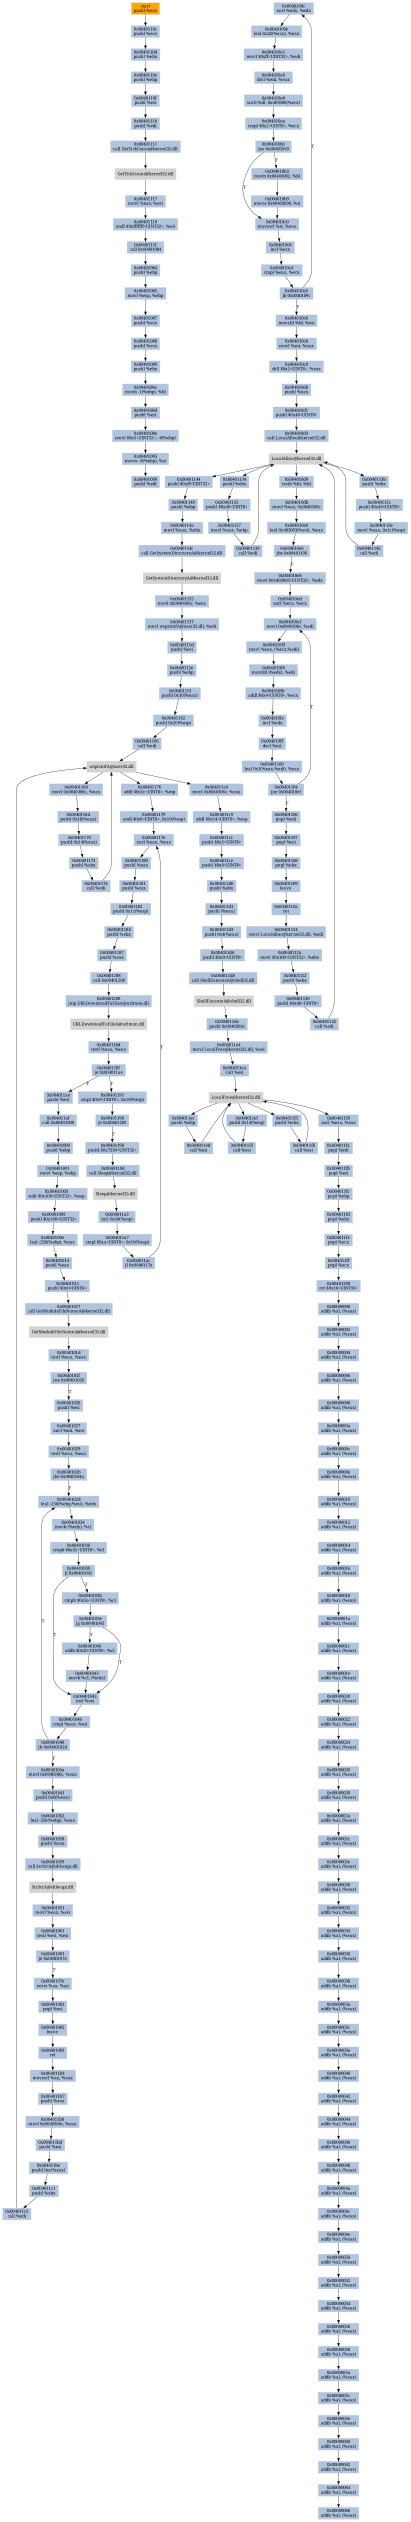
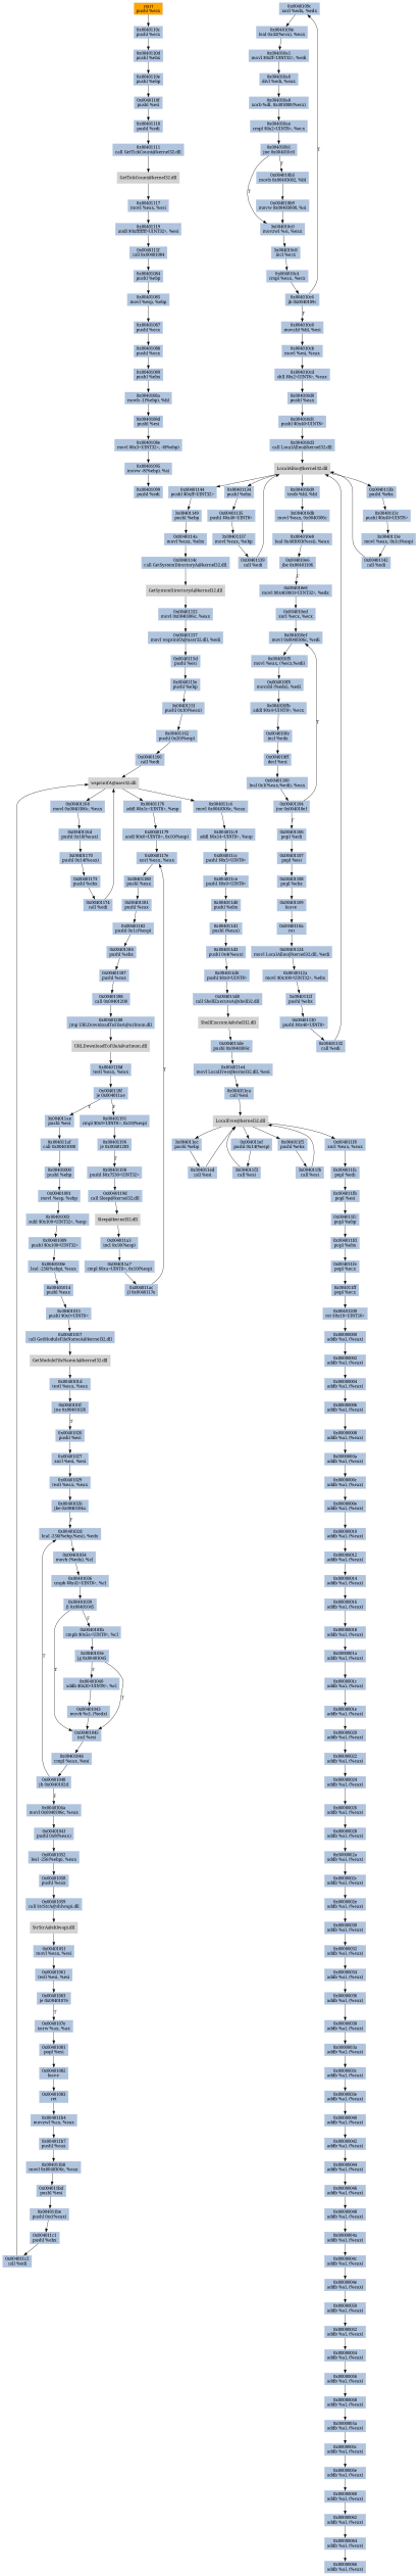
  digraph {
    fontname="Noto Serif"
    node [color=lightsteelblue fillcolor=lightsteelblue fontname="Noto Serif" shape=rectangle style=filled]
    edge [color="#000000" fontname="Noto Serif"]
    n1 [color=lightgrey fillcolor=orange label="start\npushl %ecx"]
    n2 [label="0x0040110c\npushl %ecx"]
    n3 [label="0x0040110d\npushl %ebx"]
    n4 [label="0x0040110e\npushl %ebp"]
    n5 [label="0x0040110f\npushl %esi"]
    n6 [label="0x00401110\npushl %edi"]
    n7 [label="0x00401111\ncall GetTickCount@kernel32.dll"]
    n8 [color=lightgrey fillcolor=lightgrey label="GetTickCount@kernel32.dll"]
    n9 [label="0x00401117\nmovl %eax, %esi"]
    n10 [label="0x00401119\nandl $0xfffffff<UINT32>, %esi"]
    n11 [label="0x0040111f\ncall 0x00401084"]
    n12 [label="0x00401084\npushl %ebp"]
    n13 [label="0x00401085\nmovl %esp, %ebp"]
    n14 [label="0x00401087\npushl %ecx"]
    n15 [label="0x00401088\npushl %ecx"]
    n16 [label="0x00401089\npushl %ebx"]
    n17 [label="0x0040108a\nmovb -1(%ebp), %bl"]
    n18 [label="0x0040108d\npushl %esi"]
    n19 [label="0x0040108e\nmovl $0x3<UINT32>, -8(%ebp)"]
    n20 [label="0x00401095\nmovw -8(%ebp), %si"]
    n21 [label="0x00401099\npushl %edi"]
    n22 [label="0x0040109c\nxorl %edx, %edx"]
    n23 [label="0x0040109e\nleal 0x42(%ecx), %eax"]
    n24 [label="0x004010a1\nmovl $0xff<UINT32>, %edi"]
    n25 [label="0x004010a6\ndivl %edi, %eax"]
    n26 [label="0x004010a8\nxorb %dl, 0x403000(%ecx)"]
    n27 [label="0x004010ae\ncmpl $0x2<UINT8>, %ecx"]
    n28 [label="0x004010b1\njne 0x004010c0"]
    n29 [label="0x004010c0\nmovzwl %si, %eax"]
    n30 [label="0x004010b3\nmovb 0x00403002, %bl"]
    n31 [label="0x004010c8\nincl %ecx"]
    n32 [label="0x004010b9\nmovw 0x00403000, %si"]
    n33 [label="0x004010c4\ncmpl %eax, %ecx"]
    n34 [label="0x004010c6\njb 0x0040109c"]
    n35 [label="0x004010c8\nmovzbl %bl, %esi"]
    n36 [label="0x004010cb\nmovl %esi, %eax"]
    n37 [label="0x004010cd\nshll $0x2<UINT8>, %eax"]
    n38 [label="0x004010d0\npushl %eax"]
    n39 [label="0x004010d1\npushl $0x40<UINT8>"]
    n40 [label="0x004010d3\ncall LocalAlloc@kernel32.dll"]
    n41 [color=lightgrey fillcolor=lightgrey label="LocalAlloc@kernel32.dll"]
    n42 [label="0x004010d9\ntestb %bl, %bl"]
    n43 [label="0x00401134\npushl %ebx"]
    n44 [label="0x0040113b\npushl %ebx"]
    n45 [label="0x00401144\npushl $0xff<UINT32>"]
    n46 [label="0x004010db\nmovl %eax, 0x0040306c"]
    n47 [label="0x00401135\npushl $0x40<UINT8>"]
    n48 [label="0x0040113c\npushl $0x40<UINT8>"]
    n49 [label="0x00401149\npushl %ebp"]
    n50 [label="0x004010e0\nleal 0x403003(%esi), %eax"]
    n51 [label="0x004010e6\njbe 0x00401106"]
    n52 [label="0x004010e8\nmovl $0x403003<UINT32>, %edx"]
    n53 [label="0x004010ed\nxorl %ecx, %ecx"]
    n54 [label="0x004010ef\nmovl 0x0040306c, %edi"]
    n55 [label="0x004010f5\nmovl %eax, (%ecx,%edi)"]
    n56 [label="0x004010f8\nmovzbl (%edx), %edi"]
    n57 [label="0x004010fb\naddl $0x4<UINT8>, %ecx"]
    n58 [label="0x004010fe\nincl %edx"]
    n59 [label="0x004010ff\ndecl %esi"]
    n60 [label="0x00401100\nleal 0x1(%eax,%edi), %eax"]
    n61 [label="0x00401104\njne 0x004010ef"]
    n62 [label="0x00401106\npopl %edi"]
    n63 [label="0x00401107\npopl %esi"]
    n64 [label="0x00401108\npopl %ebx"]
    n65 [label="0x00401109\nleave "]
    n66 [label="0x0040110a\nret"]
    n67 [label="0x00401124\nmovl LocalAlloc@kernel32.dll, %edi"]
    n68 [label="0x0040112a\nmovl $0x100<UINT32>, %ebx"]
    n69 [label="0x0040112f\npushl %ebx"]
    n70 [label="0x00401130\npushl $0x40<UINT8>"]
    n71 [label="0x00401132\ncall %edi"]
    n72 [label="0x00401137\nmovl %eax, %ebp"]
    n73 [label="0x00401139\ncall %edi"]
    n74 [label="0x0040113e\nmovl %eax, 0x1c(%esp)"]
    n75 [label="0x00401142\ncall %edi"]
    n76 [label="0x0040114a\nmovl %eax, %ebx"]
    n77 [label="0x0040114c\ncall GetSystemDirectoryA@kernel32.dll"]
    n78 [color=lightgrey fillcolor=lightgrey label="GetSystemDirectoryA@kernel32.dll"]
    n79 [label="0x00401152\nmovl 0x0040306c, %eax"]
    n80 [label="0x00401157\nmovl wsprintfA@user32.dll, %edi"]
    n81 [label="0x0040115d\npushl %esi"]
    n82 [label="0x0040115e\npushl %ebp"]
    n83 [label="0x0040115f\npushl 0x10(%eax)"]
    n84 [label="0x00401162\npushl 0x20(%esp)"]
    n85 [label="0x00401166\ncall %edi"]
    n86 [color=lightgrey fillcolor=lightgrey label="wsprintfA@user32.dll"]
    n87 [label="0x00401168\nmovl 0x0040306c, %eax"]
    n88 [label="0x00401176\naddl $0x1c<UINT8>, %esp"]
    n89 [label="0x004011c4\nmovl 0x0040306c, %eax"]
    n90 [label="0x0040116d\npushl 0x18(%eax)"]
    n91 [label="0x00401179\nandl $0x0<UINT8>, 0x10(%esp)"]
    n92 [label="0x004011c9\naddl $0x14<UINT8>, %esp"]
    n93 [label="0x00401170\npushl 0x14(%eax)"]
    n94 [label="0x00401173\npushl %ebx"]
    n95 [label="0x00401174\ncall %edi"]
    n96 [label="0x0040117e\nxorl %eax, %eax"]
    n97 [label="0x00401180\npushl %eax"]
    n98 [label="0x00401181\npushl %eax"]
    n99 [label="0x00401182\npushl 0x1c(%esp)"]
    n100 [label="0x00401186\npushl %ebx"]
    n101 [label="0x00401187\npushl %eax"]
    n102 [label="0x00401188\ncall 0x00401208"]
    n103 [label="0x00401208\njmp URLDownloadToFileA@urlmon.dll"]
    n104 [color=lightgrey fillcolor=lightgrey label="URLDownloadToFileA@urlmon.dll"]
    n105 [label="0x0040118d\ntestl %eax, %eax"]
    n106 [label="0x0040118f\nje 0x004011ae"]
    n107 [label="0x00401191\ncmpl $0x9<UINT8>, 0x10(%esp)"]
    n108 [label="0x004011ae\npushl %esi"]
    n109 [label="0x00401196\nje 0x00401203"]
    n110 [label="0x004011af\ncall 0x00401000"]
    n111 [label="0x00401198\npushl $0x7530<UINT32>"]
    n112 [label="0x00401000\npushl %ebp"]
    n113 [label="0x00401001\nmovl %esp, %ebp"]
    n114 [label="0x00401003\nsubl $0x100<UINT32>, %esp"]
    n115 [label="0x00401009\npushl $0x100<UINT32>"]
    n116 [label="0x0040100e\nleal -256(%ebp), %eax"]
    n117 [label="0x00401014\npushl %eax"]
    n118 [label="0x00401015\npushl $0x0<UINT8>"]
    n119 [label="0x00401017\ncall GetModuleFileNameA@kernel32.dll"]
    n120 [color=lightgrey fillcolor=lightgrey label="GetModuleFileNameA@kernel32.dll"]
    n121 [label="0x0040101d\ntestl %eax, %eax"]
    n122 [label="0x0040101f\njne 0x00401026"]
    n123 [label="0x00401026\npushl %esi"]
    n124 [label="0x00401027\nxorl %esi, %esi"]
    n125 [label="0x00401029\ntestl %eax, %eax"]
    n126 [label="0x0040102b\njbe 0x0040104a"]
    n127 [label="0x0040102d\nleal -256(%ebp,%esi), %edx"]
    n128 [label="0x00401034\nmovb (%edx), %cl"]
    n129 [label="0x00401036\ncmpb $0x41<UINT8>, %cl"]
    n130 [label="0x00401039\njl 0x00401045"]
    n131 [label="0x0040103b\ncmpb $0x5a<UINT8>, %cl"]
    n132 [label="0x00401045\nincl %esi"]
    n133 [label="0x0040103e\njg 0x00401045"]
    n134 [label="0x00401046\ncmpl %eax, %esi"]
    n135 [label="0x00401040\naddb $0x20<UINT8>, %cl"]
    n136 [label="0x00401043\nmovb %cl, (%edx)"]
    n137 [label="0x00401048\njb 0x0040102d"]
    n138 [label="0x0040104a\nmovl 0x0040306c, %eax"]
    n139 [label="0x0040104f\npushl 0x8(%eax)"]
    n140 [label="0x00401052\nleal -256(%ebp), %eax"]
    n141 [label="0x00401058\npushl %eax"]
    n142 [label="0x00401059\ncall StrStrA@shlwapi.dll"]
    n143 [color=lightgrey fillcolor=lightgrey label="StrStrA@shlwapi.dll"]
    n144 [label="0x0040105f\nmovl %eax, %esi"]
    n145 [label="0x00401061\ntestl %esi, %esi"]
    n146 [label="0x00401063\nje 0x0040107e"]
    n147 [label="0x0040107e\nxorw %ax, %ax"]
    n148 [label="0x00401081\npopl %esi"]
    n149 [label="0x00401082\nleave "]
    n150 [label="0x00401083\nret"]
    n151 [label="0x004011b4\nmovzwl %ax, %eax"]
    n152 [label="0x004011b7\npushl %eax"]
    n153 [label="0x004011b8\nmovl 0x0040306c, %eax"]
    n154 [label="0x004011bd\npushl %esi"]
    n155 [label="0x004011be\npushl 0xc(%eax)"]
    n156 [label="0x004011c1\npushl %ebx"]
    n157 [label="0x004011c2\ncall %edi"]
    n158 [label="0x004011cc\npushl $0x5<UINT8>"]
    n159 [label="0x004011ce\npushl $0x0<UINT8>"]
    n160 [label="0x004011d0\npushl %ebx"]
    n161 [label="0x004011d1\npushl (%eax)"]
    n162 [label="0x004011d3\npushl 0x4(%eax)"]
    n163 [label="0x004011d6\npushl $0x0<UINT8>"]
    n164 [label="0x004011d8\ncall ShellExecuteA@shell32.dll"]
    n165 [color=lightgrey fillcolor=lightgrey label="ShellExecuteA@shell32.dll"]
    n166 [label="0x004011de\npushl 0x0040306c"]
    n167 [label="0x004011e4\nmovl LocalFree@kernel32.dll, %esi"]
    n168 [label="0x004011ea\ncall %esi"]
    n169 [color=lightgrey fillcolor=lightgrey label="LocalFree@kernel32.dll"]
    n170 [label="0x004011ec\npushl %ebp"]
    n171 [label="0x004011ef\npushl 0x14(%esp)"]
    n172 [label="0x004011f5\npushl %ebx"]
    n173 [label="0x004011f8\nxorl %eax, %eax"]
    n174 [label="0x004011ed\ncall %esi"]
    n175 [label="0x004011f3\ncall %esi"]
    n176 [label="0x004011f6\ncall %esi"]
    n177 [label="0x004011fa\npopl %edi"]
    n178 [label="0x004011fb\npopl %esi"]
    n179 [label="0x004011fc\npopl %ebp"]
    n180 [label="0x004011fd\npopl %ebx"]
    n181 [label="0x004011fe\npopl %ecx"]
    n182 [label="0x004011ff\npopl %ecx"]
    n183 [label="0x00401200\nret $0x10<UINT16>"]
    n184 [label="0x00000000\naddb %al, (%eax)"]
    n185 [label="0x00000002\naddb %al, (%eax)"]
    n186 [label="0x00000004\naddb %al, (%eax)"]
    n187 [label="0x00000006\naddb %al, (%eax)"]
    n188 [label="0x00000008\naddb %al, (%eax)"]
    n189 [label="0x0000000a\naddb %al, (%eax)"]
    n190 [label="0x0000000c\naddb %al, (%eax)"]
    n191 [label="0x0000000e\naddb %al, (%eax)"]
    n192 [label="0x00000010\naddb %al, (%eax)"]
    n193 [label="0x00000012\naddb %al, (%eax)"]
    n194 [label="0x00000014\naddb %al, (%eax)"]
    n195 [label="0x00000016\naddb %al, (%eax)"]
    n196 [label="0x00000018\naddb %al, (%eax)"]
    n197 [label="0x0000001a\naddb %al, (%eax)"]
    n198 [label="0x0000001c\naddb %al, (%eax)"]
    n199 [label="0x0000001e\naddb %al, (%eax)"]
    n200 [label="0x00000020\naddb %al, (%eax)"]
    n201 [label="0x00000022\naddb %al, (%eax)"]
    n202 [label="0x00000024\naddb %al, (%eax)"]
    n203 [label="0x00000026\naddb %al, (%eax)"]
    n204 [label="0x00000028\naddb %al, (%eax)"]
    n205 [label="0x0000002a\naddb %al, (%eax)"]
    n206 [label="0x0000002c\naddb %al, (%eax)"]
    n207 [label="0x0000002e\naddb %al, (%eax)"]
    n208 [label="0x00000030\naddb %al, (%eax)"]
    n209 [label="0x00000032\naddb %al, (%eax)"]
    n210 [label="0x00000034\naddb %al, (%eax)"]
    n211 [label="0x00000036\naddb %al, (%eax)"]
    n212 [label="0x00000038\naddb %al, (%eax)"]
    n213 [label="0x0000003a\naddb %al, (%eax)"]
    n214 [label="0x0000003c\naddb %al, (%eax)"]
    n215 [label="0x0000003e\naddb %al, (%eax)"]
    n216 [label="0x00000040\naddb %al, (%eax)"]
    n217 [label="0x00000042\naddb %al, (%eax)"]
    n218 [label="0x00000044\naddb %al, (%eax)"]
    n219 [color=lightgrey label="0x00000046\naddb %al, (%eax)"]
    n220 [label="0x00000048\naddb %al, (%eax)"]
    n221 [label="0x0000004a\naddb %al, (%eax)"]
    n222 [label="0x0000004c\naddb %al, (%eax)"]
    n223 [label="0x0000004e\naddb %al, (%eax)"]
    n224 [label="0x00000050\naddb %al, (%eax)"]
    n225 [label="0x00000052\naddb %al, (%eax)"]
    n226 [label="0x00000054\naddb %al, (%eax)"]
    n227 [label="0x00000056\naddb %al, (%eax)"]
    n228 [label="0x00000058\naddb %al, (%eax)"]
    n229 [label="0x0000005a\naddb %al, (%eax)"]
    n230 [label="0x0000005c\naddb %al, (%eax)"]
    n231 [label="0x0000005e\naddb %al, (%eax)"]
    n232 [label="0x00000060\naddb %al, (%eax)"]
    n233 [label="0x00000062\naddb %al, (%eax)"]
    n234 [label="0x00000064\naddb %al, (%eax)"]
    n235 [label="0x00000066\naddb %al, (%eax)"]
    n236 [label="0x0040119d\ncall Sleep@kernel32.dll"]
    n237 [color=lightgrey fillcolor=lightgrey label="Sleep@kernel32.dll"]
    n238 [label="0x004011a3\nincl 0x10(%esp)"]
    n239 [label="0x004011a7\ncmpl $0xa<UINT8>, 0x10(%esp)"]
    n240 [label="0x004011ac\njl 0x0040117e"]
    n1 -> n2
    n2 -> n3
    n3 -> n4
    n4 -> n5
    n5 -> n6
    n6 -> n7
    n7 -> n8
    n8 -> n9
    n9 -> n10
    n10 -> n11
    n11 -> n12
    n12 -> n13
    n13 -> n14
    n14 -> n15
    n15 -> n16
    n16 -> n17
    n17 -> n18
    n18 -> n19
    n19 -> n20
    n20 -> n21
    n22 -> n23
    n23 -> n24
    n24 -> n25
    n25 -> n26
    n26 -> n27
    n27 -> n28
    n28 -> n29 [label=T]
    n28 -> n30 [label=F]
    n29 -> n31
    n30 -> n32
    n31 -> n33
    n32 -> n29
    n33 -> n34
    n34 -> n22 [label=T]
    n34 -> n35 [label=F]
    n35 -> n36
    n36 -> n37
    n37 -> n38
    n38 -> n39
    n39 -> n40
    n40 -> n41
    n41 -> n42
    n41 -> n43
    n41 -> n44
    n41 -> n45
    n42 -> n46
    n43 -> n47
    n44 -> n48
    n45 -> n49
    n46 -> n50
    n47 -> n72
    n48 -> n74
    n49 -> n76
    n50 -> n51
    n51 -> n52 [label=F]
    n52 -> n53
    n53 -> n54
    n54 -> n55
    n55 -> n56
    n56 -> n57
    n57 -> n58
    n58 -> n59
    n59 -> n60
    n60 -> n61
    n61 -> n54 [label=T]
    n61 -> n62 [label=F]
    n62 -> n63
    n63 -> n64
    n64 -> n65
    n65 -> n66
    n66 -> n67
    n67 -> n68
    n68 -> n69
    n69 -> n70
    n70 -> n71
    n71 -> n41
    n72 -> n73
    n73 -> n41
    n74 -> n75
    n75 -> n41
    n76 -> n77
    n77 -> n78
    n78 -> n79
    n79 -> n80
    n80 -> n81
    n81 -> n82
    n82 -> n83
    n83 -> n84
    n84 -> n85
    n85 -> n86
    n86 -> n87
    n86 -> n88
    n86 -> n89
    n87 -> n90
    n88 -> n91
    n89 -> n92
    n90 -> n93
    n91 -> n96
    n92 -> n158
    n93 -> n94
    n94 -> n95
    n95 -> n86
    n96 -> n97
    n97 -> n98
    n98 -> n99
    n99 -> n100
    n100 -> n101
    n101 -> n102
    n102 -> n103
    n103 -> n104
    n104 -> n105
    n105 -> n106
    n106 -> n107 [label=F]
    n106 -> n108 [label=T]
    n107 -> n109
    n108 -> n110
    n109 -> n111 [label=F]
    n110 -> n112
    n111 -> n236
    n112 -> n113
    n113 -> n114
    n114 -> n115
    n115 -> n116
    n116 -> n117
    n117 -> n118
    n118 -> n119
    n119 -> n120
    n120 -> n121
    n121 -> n122
    n122 -> n123 [label=T]
    n123 -> n124
    n124 -> n125
    n125 -> n126
    n126 -> n127 [label=F]
    n127 -> n128
    n128 -> n129
    n129 -> n130
    n130 -> n131 [label=F]
    n130 -> n132 [label=T]
    n131 -> n133
    n132 -> n134
    n133 -> n132 [label=T]
    n133 -> n135 [label=F]
    n134 -> n137
    n135 -> n136
    n136 -> n132
    n137 -> n127 [label=T]
    n137 -> n138 [label=F]
    n138 -> n139
    n139 -> n140
    n140 -> n141
    n141 -> n142
    n142 -> n143
    n143 -> n144
    n144 -> n145
    n145 -> n146
    n146 -> n147 [label=T]
    n147 -> n148
    n148 -> n149
    n149 -> n150
    n150 -> n151
    n151 -> n152
    n152 -> n153
    n153 -> n154
    n154 -> n155
    n155 -> n156
    n156 -> n157
    n157 -> n86
    n158 -> n159
    n159 -> n160
    n160 -> n161
    n161 -> n162
    n162 -> n163
    n163 -> n164
    n164 -> n165
    n165 -> n166
    n166 -> n167
    n167 -> n168
    n168 -> n169
    n169 -> n170
    n169 -> n171
    n169 -> n172
    n169 -> n173
    n170 -> n174
    n171 -> n175
    n172 -> n176
    n173 -> n177
    n174 -> n169
    n175 -> n169
    n176 -> n169
    n177 -> n178
    n178 -> n179
    n179 -> n180
    n180 -> n181
    n181 -> n182
    n182 -> n183
    n183 -> n184
    n184 -> n185
    n185 -> n186
    n186 -> n187
    n187 -> n188
    n188 -> n189
    n189 -> n190
    n190 -> n191
    n191 -> n192
    n192 -> n193
+   n193 -> n194
    n194 -> n195
    n195 -> n196
    n196 -> n197
    n197 -> n198
    n198 -> n199
    n199 -> n200
    n200 -> n201
    n201 -> n202
    n202 -> n203
    n203 -> n204
    n204 -> n205
    n205 -> n206
    n206 -> n207
    n207 -> n208
    n208 -> n209
    n209 -> n210
    n210 -> n211
    n211 -> n212
    n212 -> n213
    n213 -> n214
    n214 -> n215
    n215 -> n216
    n216 -> n217
    n217 -> n218
    n218 -> n219
    n219 -> n220
    n220 -> n221
    n221 -> n222
    n222 -> n223
    n223 -> n224
    n224 -> n225
    n225 -> n226
    n226 -> n227
    n227 -> n228
    n228 -> n229
    n229 -> n230
    n230 -> n231
    n231 -> n232
    n232 -> n233
    n233 -> n234
    n234 -> n235
    n236 -> n237
    n237 -> n238
    n238 -> n239
    n239 -> n240
    n240 -> n96 [label=T]
  }
